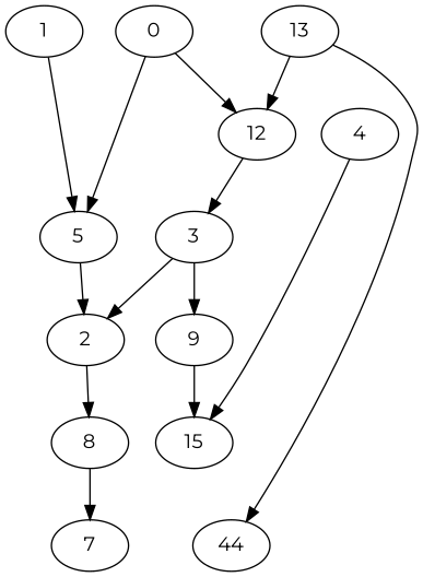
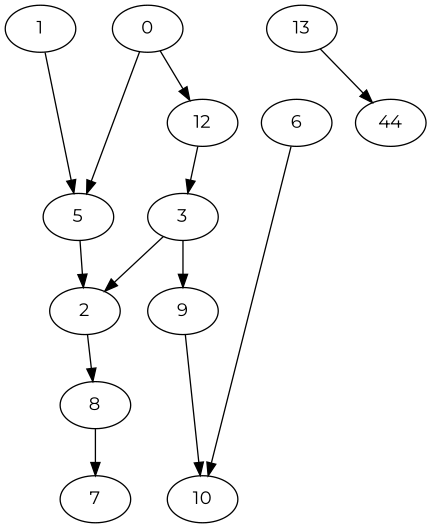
  digraph {
    fontname=Montserrat
    node [fontname=Montserrat]
    edge [fontname=Montserrat weight=0]
    0
    5
    12
    2
    3
    8
    9
    7
-   4
-   10 [label=15]
+   4 [label=6]
+   10
    1
    13
    n13 [label=44]
    0 -> 5
    0 -> 12
    5 -> 2
    12 -> 3
    2 -> 8
    3 -> 2
    3 -> 9 [weight=2]
    8 -> 7 [weight=1]
    9 -> 10
    4 -> 10
    1 -> 5
-   13 -> 12
    13 -> n13
  }
